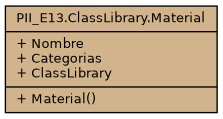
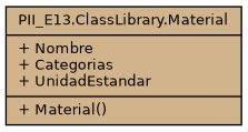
  digraph {
-   n1 [color=black fillcolor=tan fontcolor=black fontname=Helvetica fontsize=10 height=0.2 label="{PII_E13.ClassLibrary.Material\n|+ Nombre\l+ Categorias\l+ ClassLibrary\l|+ Material()\l}" shape=record style=filled width=0.4]
+   n1 [color=black fillcolor=tan fontcolor=black fontname=Helvetica fontsize=10 height=0.2 label="{PII_E13.ClassLibrary.Material\n|+ Nombre\l+ Categorias\l+ UnidadEstandar\l|+ Material()\l}" shape=record style=filled width=0.4]
  }
